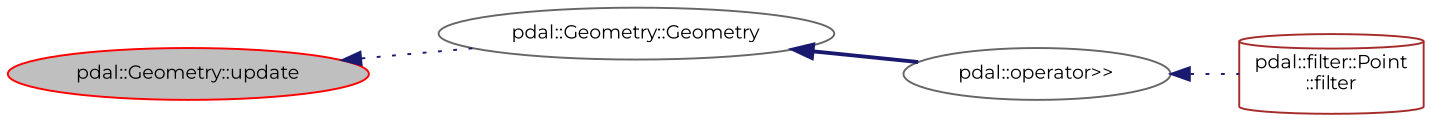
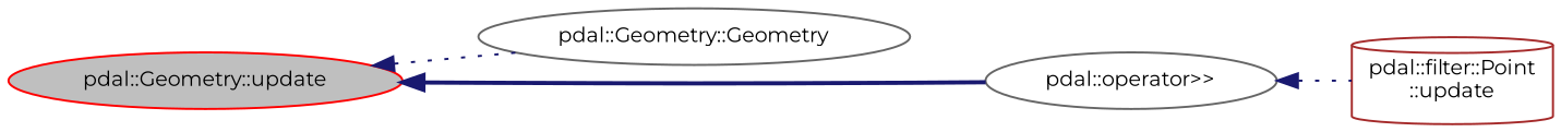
  digraph {
    fontname=Montserrat
    rankdir=LR
    node [color=gray40 fillcolor=white fontname=Montserrat fontsize=10 shape=ellipse style=filled]
    edge [color=midnightblue dir=back fontname=Montserrat fontsize=10 labelfontname=Helvetica labelfontsize=10 style=dotted]
    n1 [color=red fillcolor=grey75 fontcolor=black height=0.2 label="pdal::Geometry::update" width=0.4]
    n2 [height=0.2 label="pdal::Geometry::Geometry" width=0.4]
    n3 [height=0.2 label="pdal::operator\>\>" width=0.4]
-   n4 [color=brown height=0.2 label="pdal::filter::Point\l::filter" shape=cylinder width=0.4]
+   n4 [color=brown height=0.2 label="pdal::filter::Point\l::update" shape=cylinder width=0.4]
    n1 -> n2
-   n2 -> n3 [style=bold]
+   n1 -> n3 [style=bold]
    n3 -> n4
  }
